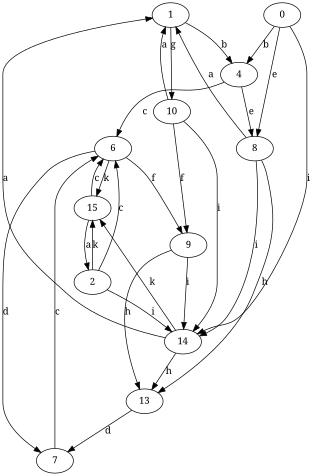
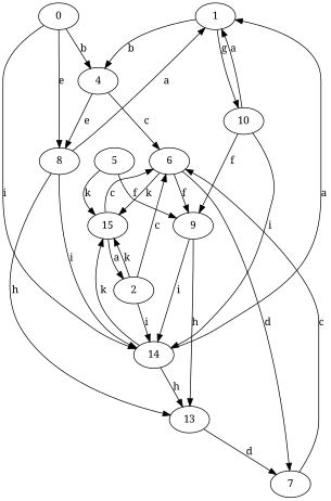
  strict digraph {
    fontname="Noto Serif"
    node [fontname="Noto Serif"]
    edge [fontname="Noto Serif"]
    1
    4
    10
    6
    8
+   5
    15
    9
    14
    2
    7
    13
    0
    1 -> 4 [label=b]
    1 -> 10 [label=g]
    4 -> 6 [label=c]
    4 -> 8 [label=e]
    10 -> 1 [label=a]
    10 -> 9 [label=f]
    10 -> 14 [label=i]
    6 -> 15 [label=k]
    6 -> 9 [label=f]
    6 -> 7 [label=d]
    8 -> 1 [label=a]
    8 -> 14 [label=i]
    8 -> 13 [label=h]
+   5 -> 15 [label=k]
+   5 -> 9 [label=f]
    15 -> 6 [label=c]
    15 -> 2 [label=a]
    9 -> 14 [label=i]
    9 -> 13 [label=h]
    14 -> 1 [label=a]
    14 -> 15 [label=k]
    14 -> 13 [label=h]
    2 -> 6 [label=c]
    2 -> 15 [label=k]
    2 -> 14 [label=i]
    7 -> 6 [label=c]
    13 -> 7 [label=d]
    0 -> 4 [label=b]
    0 -> 8 [label=e]
    0 -> 14 [label=i]
  }
